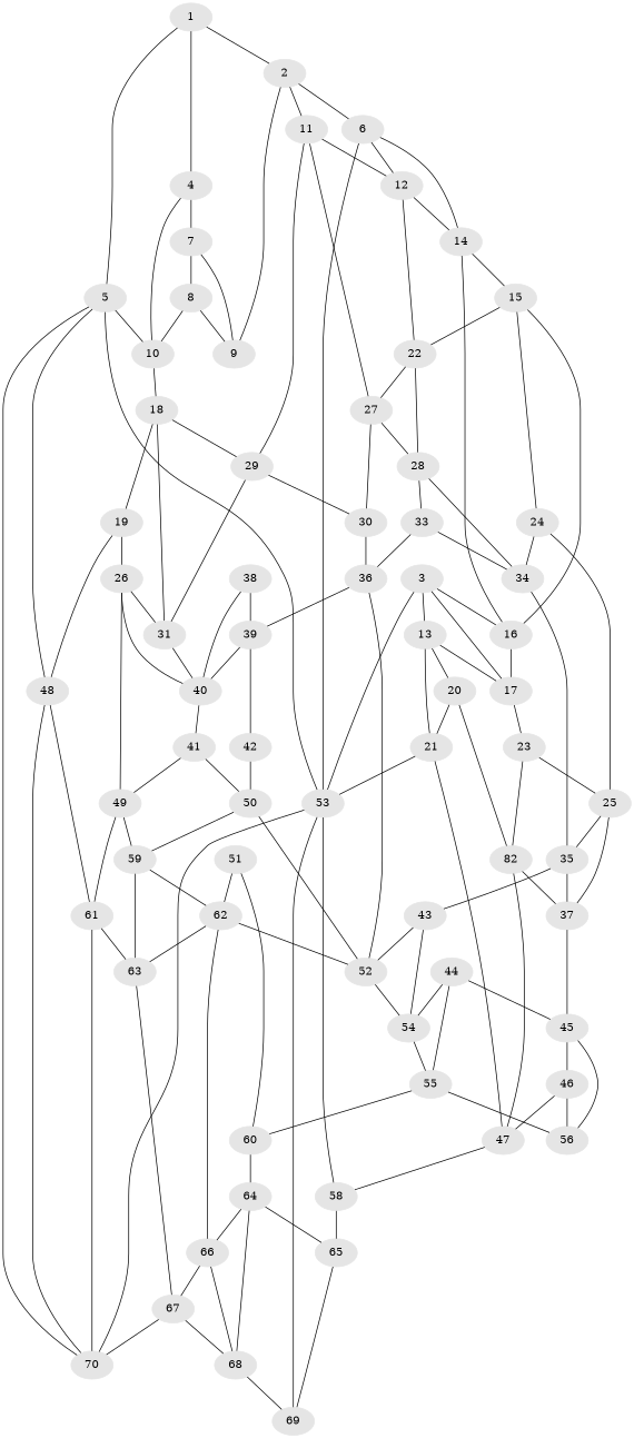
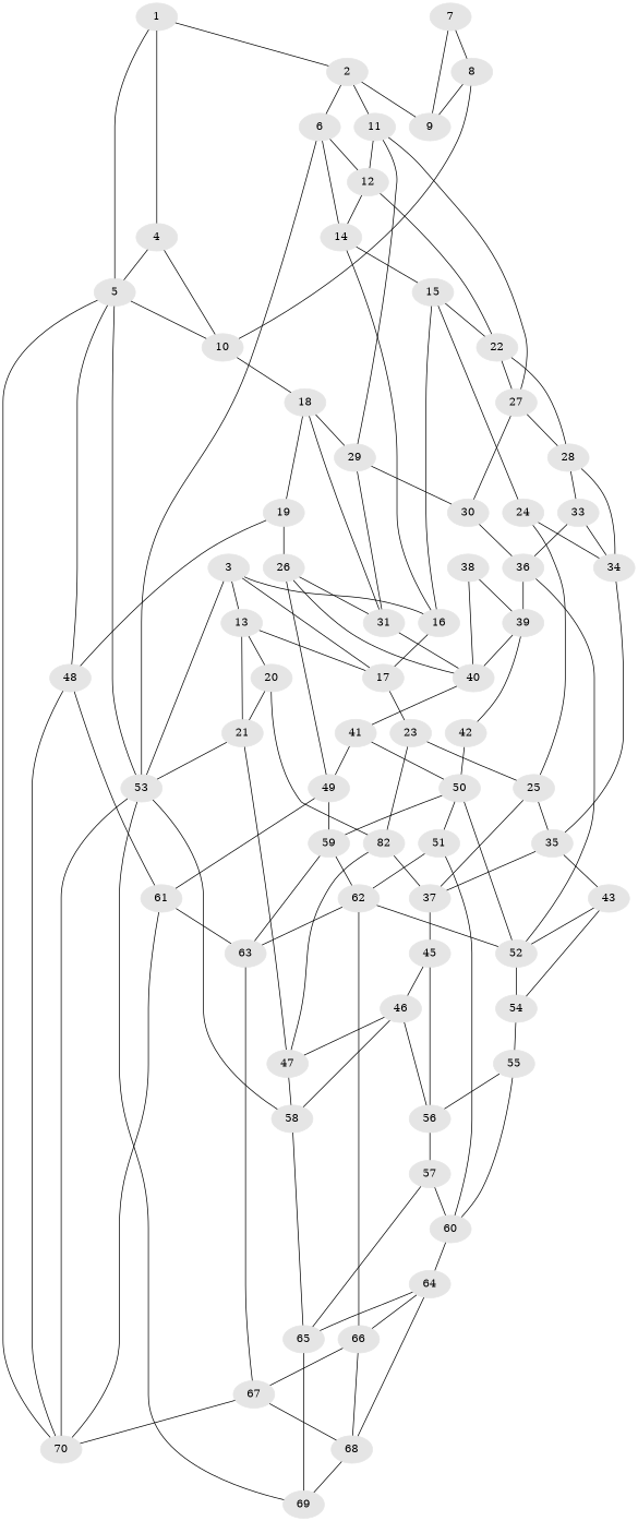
  graph {
    node [color=gray90 style=filled]
    edge [weight=1.0]
    1
    2
    4
    5
    6
    9
    11
    7
    10
    53
    48
    70
    12
    14
    3
    13
    16
    17
    20
    21
    23
    58
    69
    8
    18
    61
    22
    15
    27
    29
    19
    31
    28
    30
    n35 [label=82]
    47
    24
    25
    34
    26
    40
    49
    37
    33
    35
    43
    45
    41
    59
    36
    39
    52
    54
    42
    46
    56
    38
    50
    51
    55
-   44
    60
+   57
    65
    63
    62
    64
    66
    67
    68
    1 -- 2
    1 -- 4
    1 -- 5
    2 -- 6
    2 -- 9
    2 -- 11
-   4 -- 7 [weight=2.0]
+   4 -- 5 [weight=2.0]
    4 -- 10
    5 -- 10
    5 -- 53
    5 -- 48
    5 -- 70
    6 -- 53
    6 -- 12
    6 -- 14
    11 -- 12
    11 -- 27
    11 -- 29
    7 -- 9
    7 -- 8
    10 -- 18
    53 -- 70
    53 -- 58
    53 -- 69
    48 -- 70
    48 -- 61
    12 -- 14
    12 -- 22
    14 -- 16
    14 -- 15
    3 -- 53
    3 -- 13
    3 -- 16
    3 -- 17
    13 -- 17
    13 -- 20
    13 -- 21
    16 -- 17
    17 -- 23
    20 -- 21
    20 -- n35
    21 -- 53
    21 -- 47
    23 -- n35
    23 -- 25
    58 -- 65
    8 -- 9
    8 -- 10
    18 -- 29
    18 -- 19
    18 -- 31
    61 -- 70
    61 -- 63
    22 -- 27
    22 -- 28
    15 -- 16
    15 -- 22
    15 -- 24
    27 -- 28
    27 -- 30
    29 -- 31
    29 -- 30
    19 -- 48
    19 -- 26
    31 -- 40
    28 -- 34
    28 -- 33
    30 -- 36
    n35 -- 47
    n35 -- 37
    47 -- 58
    24 -- 25
    24 -- 34
    25 -- 37
    25 -- 35
    34 -- 35
    26 -- 31
    26 -- 40
    26 -- 49
    40 -- 41
    49 -- 61
    49 -- 59
    37 -- 45
    33 -- 34
    33 -- 36
    35 -- 37
    35 -- 43
    43 -- 52
    43 -- 54
    45 -- 46
    45 -- 56
    41 -- 49
    41 -- 50
    59 -- 63
    59 -- 62
    36 -- 39
    36 -- 52
    39 -- 40
    39 -- 42
    52 -- 54
    54 -- 55
    42 -- 50 [weight=2.0]
+   46 -- 58
    46 -- 47
    46 -- 56
+   56 -- 57
    38 -- 40 [weight=2.0]
    38 -- 39
    50 -- 59
    50 -- 52
+   50 -- 51
    51 -- 60
    51 -- 62
    55 -- 56
    55 -- 60
-   44 -- 45
-   44 -- 54
-   44 -- 55
    60 -- 64
+   57 -- 60
+   57 -- 65
    65 -- 69
    63 -- 67
    62 -- 52
    62 -- 63
    62 -- 66
    64 -- 65
    64 -- 66
    64 -- 68
    66 -- 67
    66 -- 68
    67 -- 70
    67 -- 68
    68 -- 69
  }
